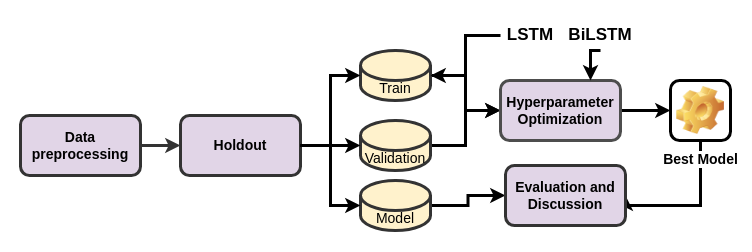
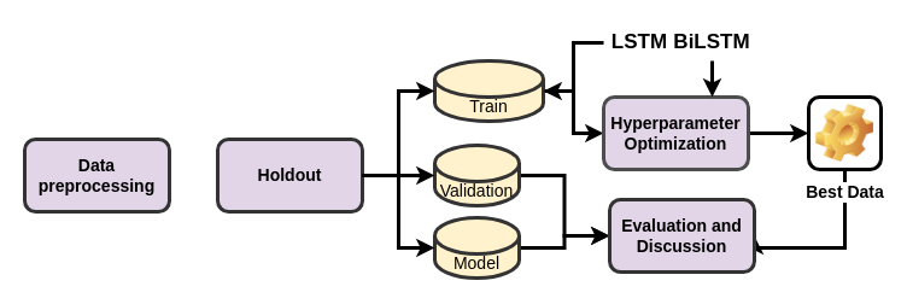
  <mxCell id="0" />
  <mxCell id="1" parent="0" />
- <mxCell id="2" style="edgeStyle=orthogonalEdgeStyle;rounded=0;orthogonalLoop=1;jettySize=auto;html=1;exitX=1;exitY=0.5;exitDx=0;exitDy=0;entryX=0;entryY=0.5;entryDx=0;entryDy=0;strokeWidth=3;fontSize=14;fontStyle=1;fillColor=#e1d5e7;strokeColor=#333333;" edge="1" parent="1" source="3" target="4"><mxGeometry relative="1" as="geometry" /></mxCell>
  <mxCell id="3" value="Data preprocessing" style="rounded=1;whiteSpace=wrap;html=1;strokeWidth=3;fontSize=14;fontStyle=1;fillColor=#e1d5e7;strokeColor=#333333;" vertex="1" parent="1"><mxGeometry x="20" y="115" width="120" height="60" as="geometry" /></mxCell>
  <mxCell id="4" value="Holdout" style="rounded=1;whiteSpace=wrap;html=1;strokeWidth=3;fontSize=14;fontStyle=1;fillColor=#e1d5e7;strokeColor=#333333;" vertex="1" parent="1"><mxGeometry x="180" y="115" width="120" height="60" as="geometry" /></mxCell>
  <mxCell id="5" style="edgeStyle=orthogonalEdgeStyle;rounded=0;orthogonalLoop=1;jettySize=auto;html=1;entryX=0;entryY=0.5;entryDx=0;entryDy=0;strokeWidth=3;fontSize=14;fontStyle=1" edge="1" parent="1" source="6" target="15"><mxGeometry relative="1" as="geometry" /></mxCell>
- <mxCell id="6" value="Train" style="shape=cylinder3;whiteSpace=wrap;html=1;boundedLbl=1;backgroundOutline=1;size=15;strokeWidth=3;fontSize=14;fontStyle=0;fillColor=#fff2cc;strokeColor=#333333;" vertex="1" parent="1"><mxGeometry x="360" y="50" width="70" height="50" as="geometry" /></mxCell>
- <mxCell id="7" style="edgeStyle=orthogonalEdgeStyle;rounded=0;orthogonalLoop=1;jettySize=auto;html=1;entryX=0;entryY=0.5;entryDx=0;entryDy=0;strokeWidth=3;fontSize=14;fontStyle=1" edge="1" parent="1" source="8" target="15"><mxGeometry relative="1" as="geometry" /></mxCell>
+ <mxCell id="6" value="Train" style="shape=cylinder3;whiteSpace=wrap;html=1;boundedLbl=1;backgroundOutline=1;size=15;strokeWidth=3;fontSize=14;fontStyle=0;fillColor=#fff2cc;strokeColor=#333333;" vertex="1" parent="1"><mxGeometry x="360" y="50" width="90" height="50" as="geometry" /></mxCell>
+ <mxCell id="7" style="edgeStyle=orthogonalEdgeStyle;rounded=0;orthogonalLoop=1;jettySize=auto;html=1;strokeWidth=3;fontSize=14;fontStyle=1;" edge="1" parent="1" source="8" target="18"><mxGeometry relative="1" as="geometry" /></mxCell>
  <mxCell id="8" value="Validation" style="shape=cylinder3;whiteSpace=wrap;html=1;boundedLbl=1;backgroundOutline=1;size=15;strokeWidth=3;fontSize=14;fontStyle=0;fillColor=#fff2cc;strokeColor=#333333;" vertex="1" parent="1"><mxGeometry x="360" y="120" width="70" height="50" as="geometry" /></mxCell>
  <mxCell id="9" style="edgeStyle=orthogonalEdgeStyle;rounded=0;orthogonalLoop=1;jettySize=auto;html=1;exitX=1;exitY=0.5;exitDx=0;exitDy=0;exitPerimeter=0;entryX=0;entryY=0.5;entryDx=0;entryDy=0;strokeWidth=3;fontSize=14;fontStyle=1" edge="1" parent="1" source="10" target="18"><mxGeometry relative="1" as="geometry" /></mxCell>
  <mxCell id="10" value="Model" style="shape=cylinder3;whiteSpace=wrap;html=1;boundedLbl=1;backgroundOutline=1;size=15;strokeWidth=3;fontSize=14;fontStyle=0;fillColor=#fff2cc;strokeColor=#333333;" vertex="1" parent="1"><mxGeometry x="360" y="180" width="70" height="50" as="geometry" /></mxCell>
  <mxCell id="11" style="edgeStyle=orthogonalEdgeStyle;rounded=0;orthogonalLoop=1;jettySize=auto;html=1;entryX=0;entryY=0.5;entryDx=0;entryDy=0;entryPerimeter=0;strokeWidth=3;fontSize=14;fontStyle=1" edge="1" parent="1" source="4" target="6"><mxGeometry relative="1" as="geometry" /></mxCell>
  <mxCell id="12" style="edgeStyle=orthogonalEdgeStyle;rounded=0;orthogonalLoop=1;jettySize=auto;html=1;exitX=1;exitY=0.5;exitDx=0;exitDy=0;entryX=0;entryY=0.5;entryDx=0;entryDy=0;entryPerimeter=0;strokeWidth=3;fontSize=14;fontStyle=1" edge="1" parent="1" source="4" target="8"><mxGeometry relative="1" as="geometry" /></mxCell>
  <mxCell id="13" style="edgeStyle=orthogonalEdgeStyle;rounded=0;orthogonalLoop=1;jettySize=auto;html=1;exitX=1;exitY=0.5;exitDx=0;exitDy=0;entryX=0;entryY=0.5;entryDx=0;entryDy=0;entryPerimeter=0;strokeWidth=3;fontSize=14;fontStyle=1" edge="1" parent="1" source="4" target="10"><mxGeometry relative="1" as="geometry" /></mxCell>
  <mxCell id="14" style="edgeStyle=orthogonalEdgeStyle;rounded=0;orthogonalLoop=1;jettySize=auto;html=1;exitX=1;exitY=0.5;exitDx=0;exitDy=0;entryX=0;entryY=0.5;entryDx=0;entryDy=0;strokeWidth=3;" edge="1" parent="1" source="15" target="17"><mxGeometry relative="1" as="geometry" /></mxCell>
  <mxCell id="15" value="Hyperparameter&lt;div style=&quot;font-size: 14px;&quot;&gt;Optimization&lt;/div&gt;" style="rounded=1;whiteSpace=wrap;html=1;strokeWidth=3;fontSize=14;fontStyle=1;fillColor=#e1d5e7;strokeColor=#4D4D4D;" vertex="1" parent="1"><mxGeometry x="500" y="80" width="120" height="60" as="geometry" /></mxCell>
  <mxCell id="16" style="edgeStyle=orthogonalEdgeStyle;rounded=0;orthogonalLoop=1;jettySize=auto;html=1;entryX=1;entryY=0.5;entryDx=0;entryDy=0;strokeWidth=3;" edge="1" parent="1" source="17" target="18"><mxGeometry relative="1" as="geometry"><Array as="points"><mxPoint x="700" y="205" /></Array></mxGeometry></mxCell>
- <mxCell id="17" value="Best Model" style="icon;html=1;image=img/clipart/Gear_128x128.png;strokeWidth=3;fontSize=14;fontStyle=1" vertex="1" parent="1"><mxGeometry x="670" y="80" width="60" height="60" as="geometry" /></mxCell>
+ <mxCell id="17" value="Best Data" style="icon;html=1;image=img/clipart/Gear_128x128.png;strokeWidth=3;fontSize=14;fontStyle=1" vertex="1" parent="1"><mxGeometry x="670" y="80" width="60" height="60" as="geometry" /></mxCell>
  <mxCell id="18" value="Evaluation and Discussion" style="rounded=1;whiteSpace=wrap;html=1;strokeWidth=3;fontSize=14;fontStyle=1;fillColor=#e1d5e7;strokeColor=#333333;" vertex="1" parent="1"><mxGeometry x="505" y="165" width="120" height="60" as="geometry" /></mxCell>
  <mxCell id="19" style="edgeStyle=orthogonalEdgeStyle;rounded=0;orthogonalLoop=1;jettySize=auto;html=1;fontStyle=1;strokeWidth=3;" edge="1" parent="1" source="20" target="6"><mxGeometry relative="1" as="geometry" /></mxCell>
  <mxCell id="20" value="LSTM" style="text;html=1;align=center;verticalAlign=middle;whiteSpace=wrap;rounded=0;fontStyle=1;strokeWidth=4;fontSize=17;" vertex="1" parent="1"><mxGeometry x="500" y="20" width="60" height="30" as="geometry" /></mxCell>
  <mxCell id="21" style="edgeStyle=orthogonalEdgeStyle;rounded=0;orthogonalLoop=1;jettySize=auto;html=1;exitX=0.5;exitY=1;exitDx=0;exitDy=0;entryX=0.75;entryY=0;entryDx=0;entryDy=0;fontStyle=1;strokeWidth=3;" edge="1" parent="1" source="22" target="15"><mxGeometry relative="1" as="geometry" /></mxCell>
- <mxCell id="22" value="BiLSTM" style="text;html=1;align=center;verticalAlign=middle;whiteSpace=wrap;rounded=0;fontStyle=1;strokeWidth=4;fontSize=17;" vertex="1" parent="1"><mxGeometry x="570" y="20" width="60" height="30" as="geometry" /></mxCell>
+ <mxCell id="22" value="BiLSTM" style="text;html=1;align=center;verticalAlign=middle;whiteSpace=wrap;rounded=0;fontStyle=1;strokeWidth=4;fontSize=17;" vertex="1" parent="1"><mxGeometry x="560" y="20" width="60" height="30" as="geometry" /></mxCell>
